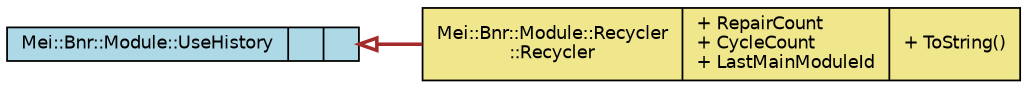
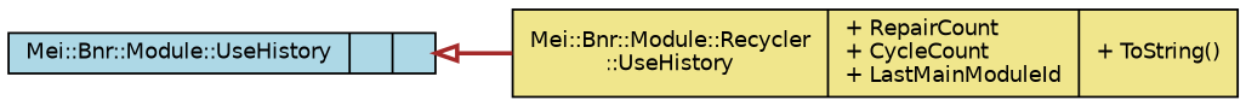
  digraph {
    rankdir=LR
    node [color=black fontname=Helvetica fontsize=10 shape=record style=filled]
-   n1 [fillcolor=khaki fontcolor=black height=0.2 label="{Mei::Bnr::Module::Recycler\l::Recycler\n|+ RepairCount\l+ CycleCount\l+ LastMainModuleId\l|+ ToString()\l}" width=0.4]
+   n1 [fillcolor=khaki fontcolor=black height=0.2 label="{Mei::Bnr::Module::Recycler\l::UseHistory\n|+ RepairCount\l+ CycleCount\l+ LastMainModuleId\l|+ ToString()\l}" width=0.4]
    n2 [fillcolor=lightblue height=0.2 label="{Mei::Bnr::Module::UseHistory\n||}" width=0.4]
    n2 -> n1 [arrowtail=onormal color=brown dir=back fontname=Helvetica fontsize=10 labelfontname=Helvetica labelfontsize=10 style=bold]
  }
